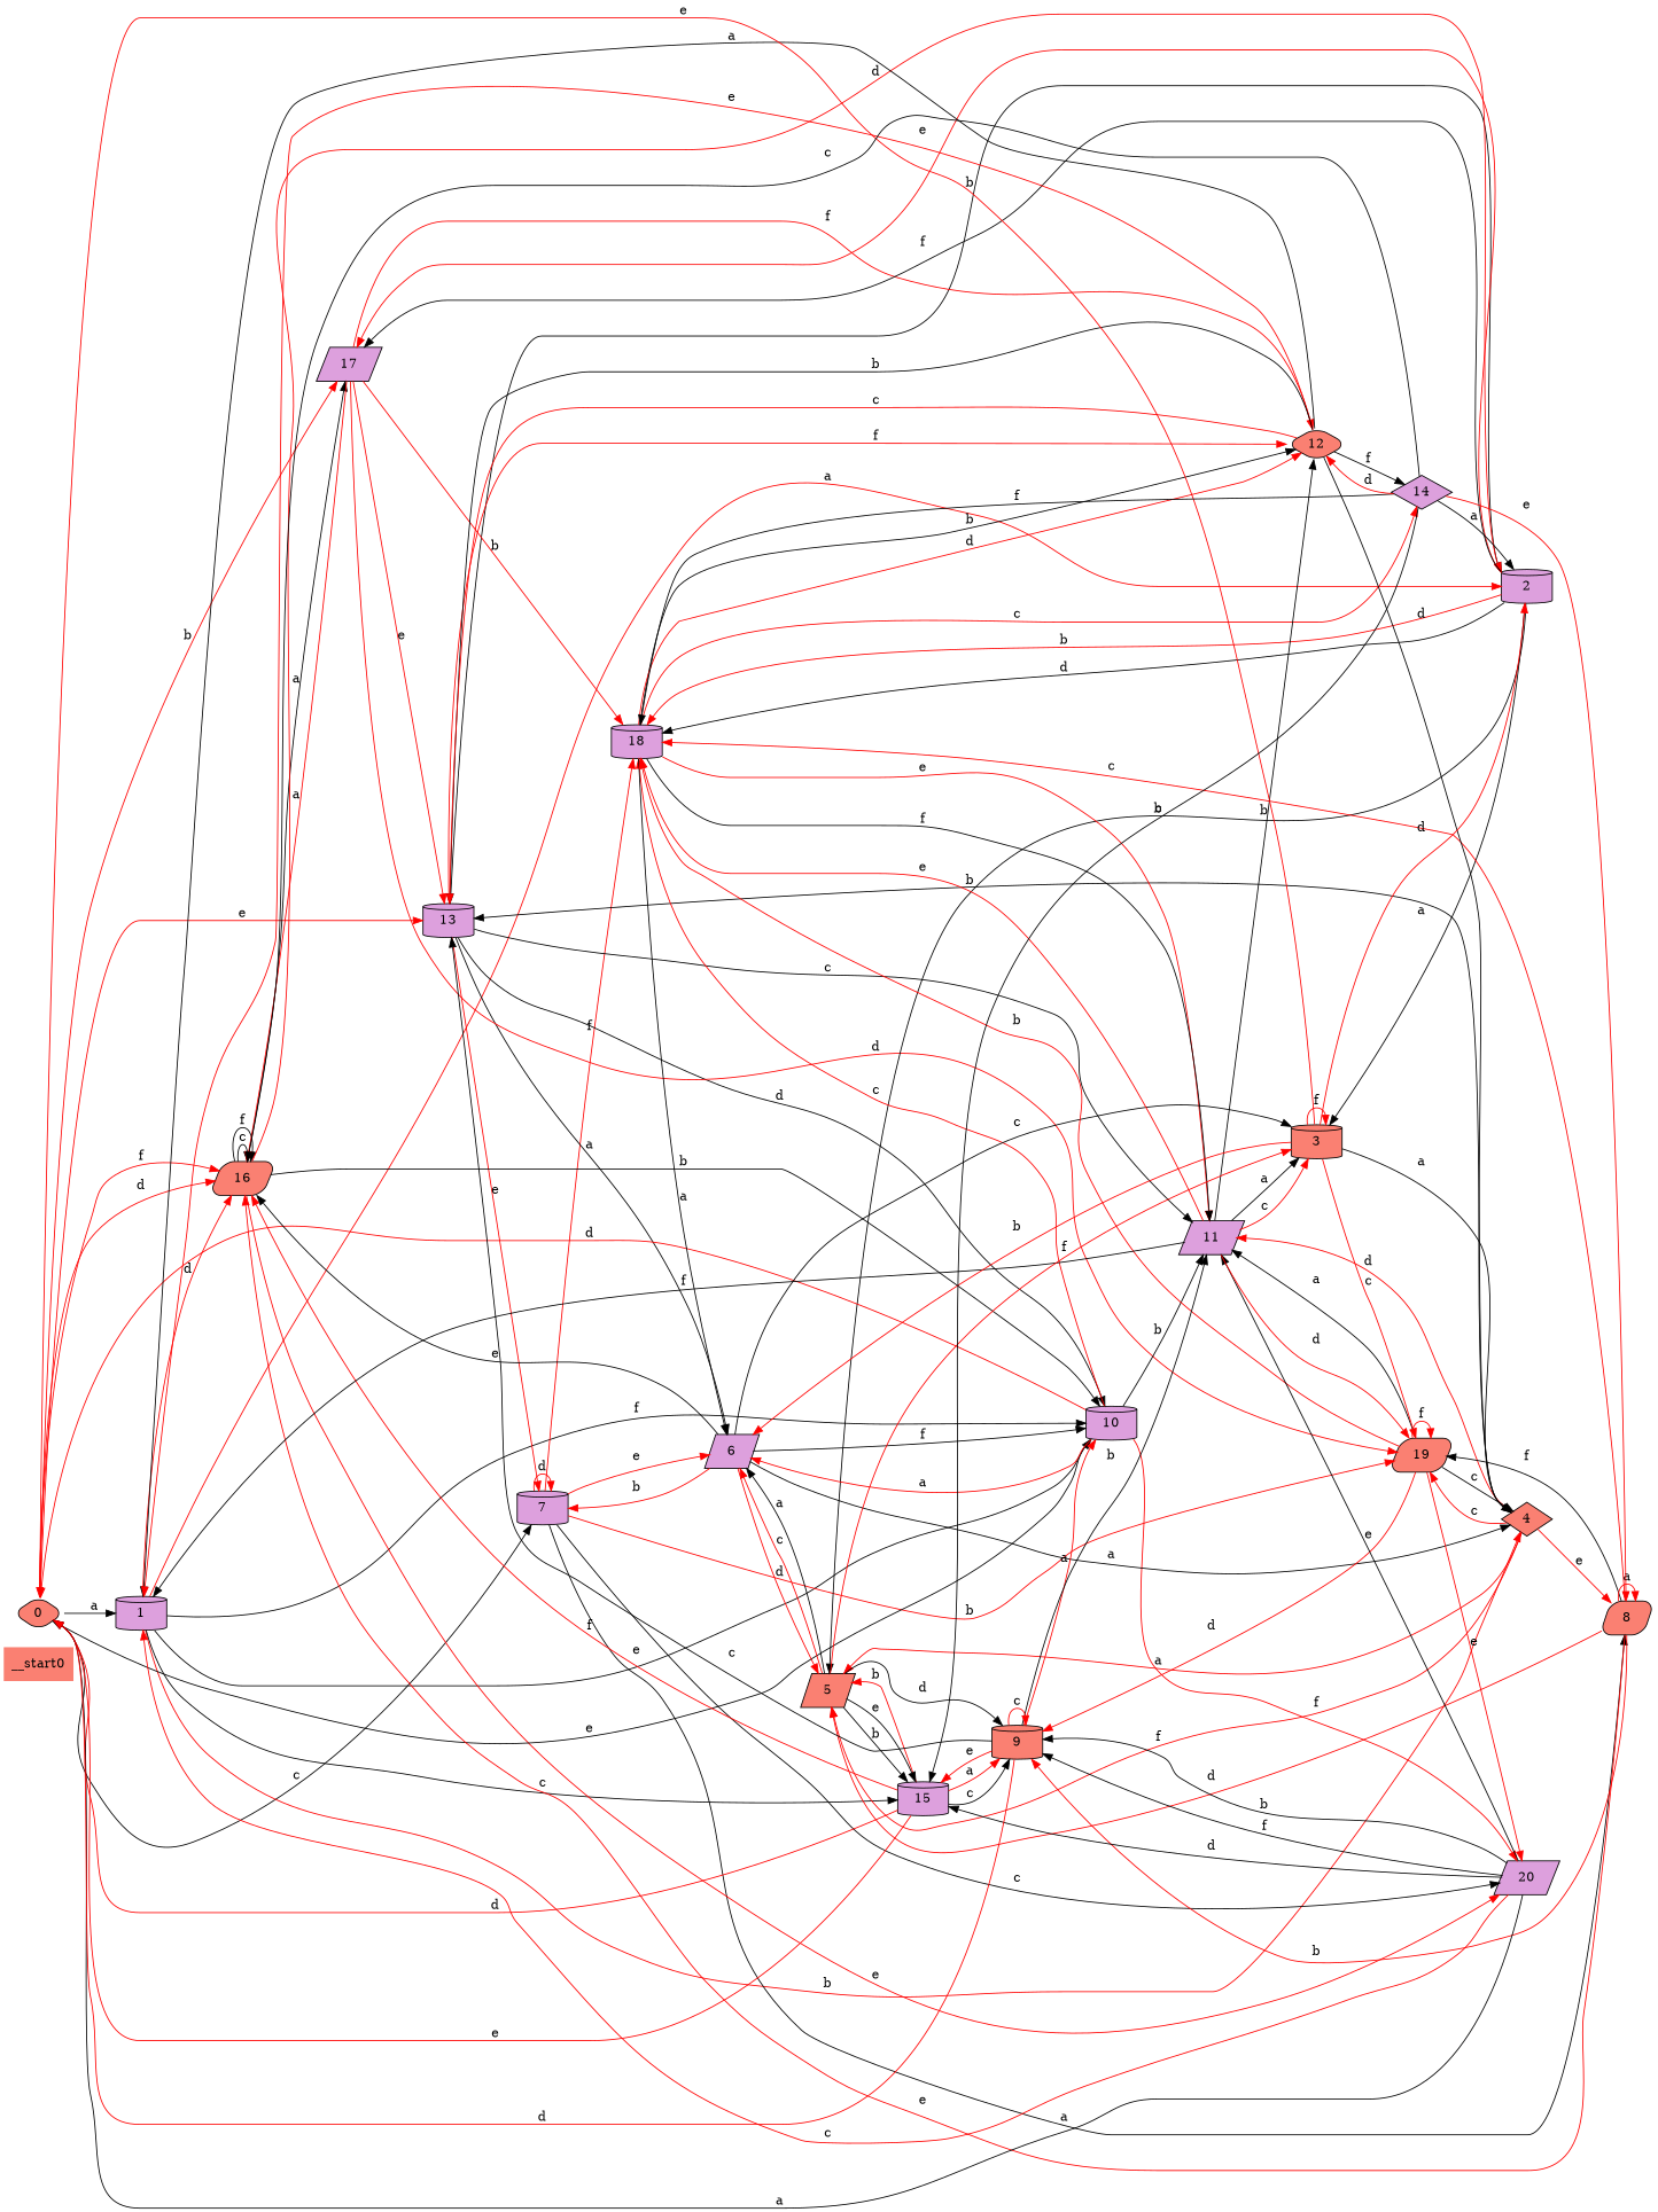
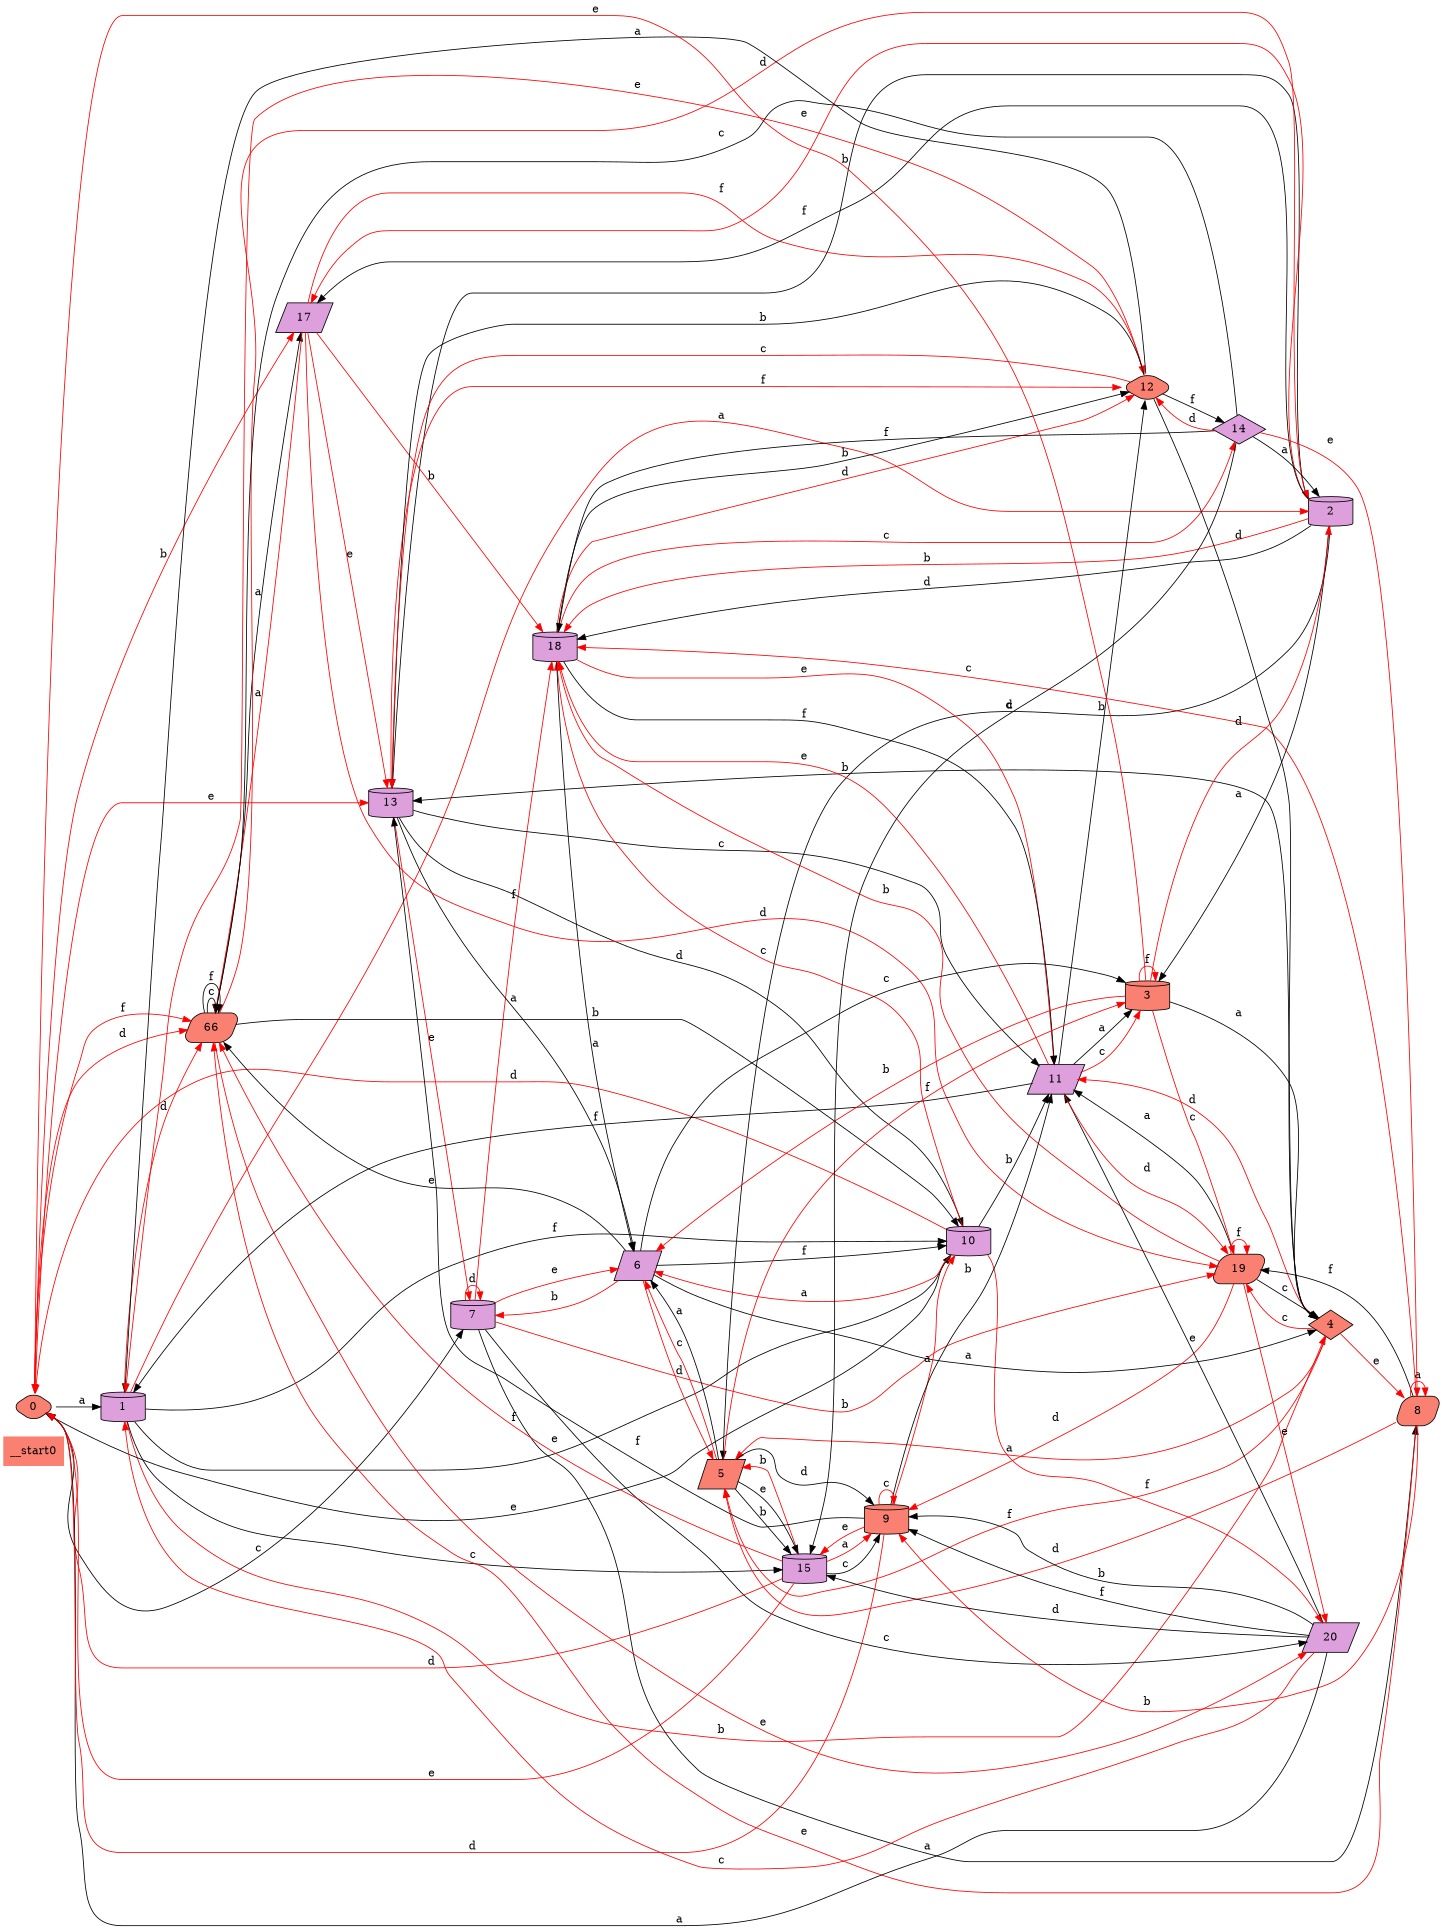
  digraph {
    rankdir=LR
    node [fillcolor=plum shape=cylinder style=filled color=black]
    edge [color=red]
    __start0 [fillcolor=salmon shape=none color=""]
    n2 [fillcolor=salmon label=0 shape=diamond style="rounded,filled"]
    n3 [label=1 style="rounded,filled"]
    n4 [label=7]
    n5 [label=13 style="rounded,filled"]
-   n6 [fillcolor=salmon label=16 shape=parallelogram style="rounded,filled"]
+   n6 [fillcolor=salmon label=66 shape=parallelogram style="rounded,filled"]
    n7 [label=17 shape=parallelogram]
    n8 [label=2 style="rounded,filled"]
    n9 [fillcolor=salmon label=4 shape=diamond]
    n10 [label=10]
    n11 [label=15]
    n12 [label=18 style="rounded,filled"]
    n13 [label=6 shape=parallelogram]
    n14 [fillcolor=salmon label=19 shape=parallelogram style="rounded,filled"]
    n15 [fillcolor=salmon label=8 shape=parallelogram style="rounded,filled"]
    n16 [label=20 shape=parallelogram]
    n17 [label=11 shape=parallelogram]
    n18 [fillcolor=salmon label=12 shape=diamond style="rounded,filled"]
    n19 [fillcolor=salmon label=3 style="rounded,filled"]
    n20 [fillcolor=salmon label=5 shape=parallelogram]
    n21 [fillcolor=salmon label=9 style="rounded,filled"]
    n22 [label=14 shape=diamond]
    n2 -> n3 [color=black label=a]
    n2 -> n4 [color=black label=c]
    n2 -> n5 [label=e]
    n2 -> n6 [label=d]
    n2 -> n6 [label=f]
    n2 -> n7 [label=b]
    n3 -> n6 [label=d]
    n3 -> n8 [label=a]
    n3 -> n9 [label=b]
    n3 -> n10 [color=black label=e]
    n3 -> n10 [color=black label=f]
    n3 -> n11 [color=black label=c]
    n4 -> n4 [label=d]
    n4 -> n12 [label=f]
    n4 -> n13 [label=e]
    n4 -> n14 [label=b]
    n4 -> n15 [color=black label=a]
    n4 -> n16 [color=black label=c]
    n5 -> n4 [label=e]
    n5 -> n8 [color=black label=b]
    n5 -> n10 [color=black label=d]
    n5 -> n13 [color=black label=a]
    n5 -> n17 [color=black label=c]
    n5 -> n18 [label=f]
    n6 -> n6 [color=black label=c]
    n6 -> n6 [color=black label=f]
    n6 -> n7 [color=black label=a]
    n6 -> n8 [label=d]
    n6 -> n10 [color=black label=b]
    n6 -> n16 [label=e]
    n7 -> n5 [label=e]
    n7 -> n6 [label=a]
    n7 -> n12 [label=b]
    n7 -> n14 [label=d]
    n7 -> n18 [label=f]
    n8 -> n7 [label=e]
    n8 -> n7 [color=black label=f]
    n8 -> n12 [label=b]
    n8 -> n12 [color=black label=d]
    n8 -> n19 [color=black label=a]
    n8 -> n20 [color=black label=c]
    n9 -> n5 [color=black label=b]
    n9 -> n14 [label=c]
    n9 -> n15 [label=e]
    n9 -> n17 [label=d]
    n9 -> n20 [label=a]
    n9 -> n20 [label=f]
    n10 -> n2 [label=d]
    n10 -> n2 [color=black label=e]
    n10 -> n12 [label=c]
    n10 -> n13 [label=a]
    n10 -> n16 [label=f]
    n10 -> n17 [color=black label=b]
    n11 -> n2 [label=d]
    n11 -> n2 [label=e]
    n11 -> n6 [label=f]
    n11 -> n20 [label=b]
    n11 -> n21 [label=a]
    n11 -> n21 [color=black label=c]
    n12 -> n13 [color=black label=a]
    n12 -> n17 [label=e]
    n12 -> n17 [color=black label=f]
    n12 -> n18 [color=black label=b]
    n12 -> n18 [label=d]
    n12 -> n22 [label=c]
    n13 -> n4 [label=b]
    n13 -> n6 [color=black label=e]
    n13 -> n9 [color=black label=a]
    n13 -> n10 [color=black label=f]
    n13 -> n19 [color=black label=c]
    n13 -> n20 [label=d]
    n14 -> n9 [color=black label=c]
    n14 -> n12 [label=b]
    n14 -> n14 [label=f]
    n14 -> n16 [label=e]
    n14 -> n17 [color=black label=a]
    n14 -> n21 [label=d]
    n15 -> n6 [label=e]
    n15 -> n12 [label=c]
    n15 -> n14 [color=black label=f]
    n15 -> n15 [label=a]
    n15 -> n20 [label=d]
    n15 -> n21 [label=b]
    n16 -> n2 [color=black label=a]
    n16 -> n3 [label=c]
    n16 -> n11 [color=black label=d]
    n16 -> n17 [color=black label=e]
    n16 -> n21 [color=black label=b]
    n16 -> n21 [color=black label=f]
    n17 -> n3 [color=black label=f]
    n17 -> n12 [label=e]
    n17 -> n14 [label=d]
    n17 -> n18 [color=black label=b]
    n17 -> n19 [color=black label=a]
    n17 -> n19 [label=c]
    n18 -> n3 [color=black label=a]
    n18 -> n3 [label=e]
    n18 -> n5 [color=black label=b]
    n18 -> n5 [label=c]
    n18 -> n9 [color=black label=d]
    n18 -> n22 [color=black label=f]
    n19 -> n2 [label=e]
    n19 -> n8 [label=d]
    n19 -> n9 [color=black label=a]
    n19 -> n13 [label=b]
    n19 -> n14 [label=c]
    n19 -> n19 [label=f]
    n20 -> n11 [color=black label=b]
    n20 -> n11 [color=black label=e]
    n20 -> n13 [color=black label=a]
    n20 -> n13 [label=c]
    n20 -> n19 [label=f]
    n20 -> n21 [color=black label=d]
    n21 -> n2 [label=d]
-   n21 -> n5 [color=black label=c]
+   n21 -> n5 [color=black label=f]
    n21 -> n10 [label=a]
    n21 -> n11 [label=e]
    n21 -> n17 [color=black label=b]
    n21 -> n21 [label=c]
    n22 -> n6 [color=black label=c]
    n22 -> n8 [color=black label=a]
-   n22 -> n11 [color=black label=b]
+   n22 -> n11 [color=black label=d]
    n22 -> n12 [color=black label=f]
    n22 -> n15 [label=e]
    n22 -> n18 [label=d]
  }
